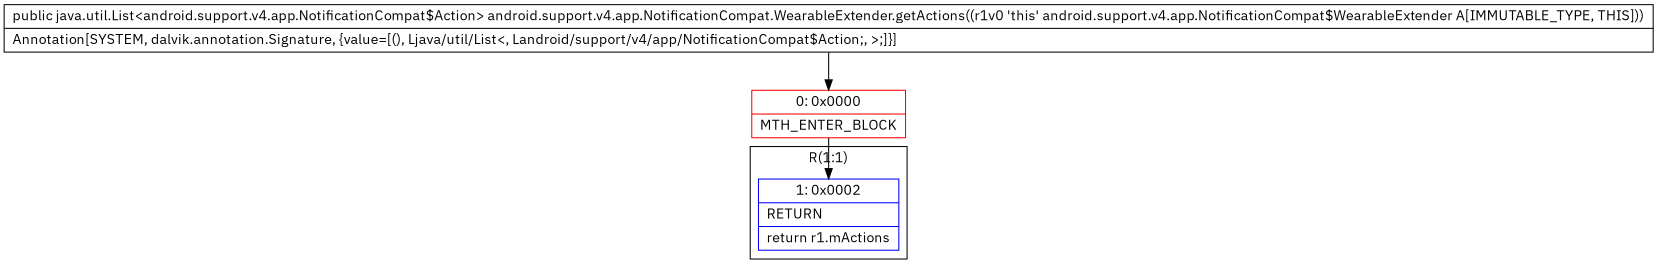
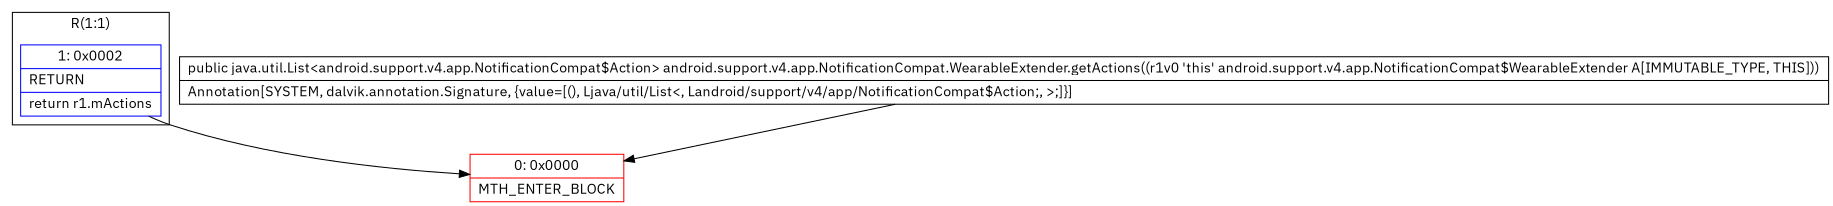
  digraph {
    fontname="IBM Plex Sans"
    node [shape=record fontname="IBM Plex Sans"]
    edge [fontname="IBM Plex Sans"]
    n1 [color=blue label="{1\:\ 0x0002|RETURN\l|return r1.mActions\l}"]
    n2 [color=red label="{0\:\ 0x0000|MTH_ENTER_BLOCK\l}"]
    n3 [label="{public java.util.List\<android.support.v4.app.NotificationCompat$Action\> android.support.v4.app.NotificationCompat.WearableExtender.getActions((r1v0 'this' android.support.v4.app.NotificationCompat$WearableExtender A[IMMUTABLE_TYPE, THIS]))  | Annotation[SYSTEM, dalvik.annotation.Signature, \{value=[(), Ljava\/util\/List\<, Landroid\/support\/v4\/app\/NotificationCompat$Action;, \>;]\}]\l}"]
    subgraph cluster_1 {
      label="R(1:1)"
      n1
    }
-   n2 -> n1
+   n1 -> n2
    n3 -> n2
  }
